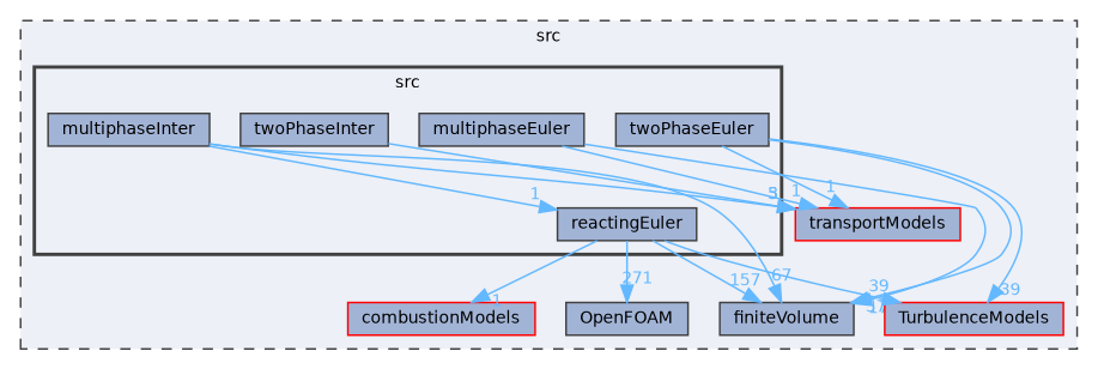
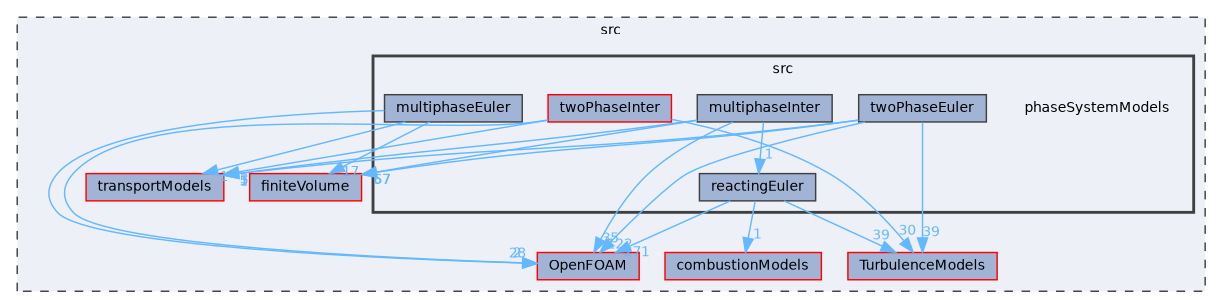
  digraph {
    compound=true
    node [fontname=Helvetica fontsize=10 shape=box color=grey25 fillcolor="#a2b4d6" style=filled]
    edge [color=steelblue1 fontcolor=steelblue1 fontname=Helvetica fontsize=10 headlabel=1 labeldistance=1.5 labelfontname=Helvetica labelfontsize=10]
+   n1 [height=0.2 label=phaseSystemModels shape=plaintext width=0.4 color="" fillcolor="" style=""]
    n2 [height=0.2 label=multiphaseEuler width=0.4]
    n3 [height=0.2 label=multiphaseInter width=0.4]
    n4 [height=0.2 label=reactingEuler width=0.4]
    n5 [height=0.2 label=twoPhaseEuler width=0.4]
-   n6 [height=0.2 label=twoPhaseInter width=0.4]
+   n6 [color=red height=0.2 label=twoPhaseInter width=0.4]
    n7 [color=red height=0.2 label=TurbulenceModels width=0.4]
    n8 [color=red height=0.2 label=transportModels width=0.4]
-   n9 [height=0.2 label=finiteVolume width=0.4]
+   n9 [color=red height=0.2 label=finiteVolume width=0.4]
    n10 [color=red height=0.2 label=combustionModels width=0.4]
-   n11 [height=0.2 label=OpenFOAM width=0.4]
+   n11 [color=red height=0.2 label=OpenFOAM width=0.4]
    subgraph cluster_1 {
      bgcolor="#edf0f7"
      fontname=Helvetica
      fontsize=10
      label=src
      pencolor=grey25
      style="filled,dashed"
      n7
      n8
      n9
      n10
      n11
      subgraph cluster_2 {
        bgcolor="#edf0f7"
        fontname=Helvetica
        fontsize=10
        label=src
        pencolor=grey25
        style="filled,bold"
+       n1
        n2
        n3
        n4
        n5
        n6
      }
    }
    n2 -> n8
    n2 -> n9 [headlabel=17]
+   n2 -> n11 [headlabel=28]
    n3 -> n4
    n3 -> n8 [headlabel=5]
    n3 -> n9 [headlabel=67]
+   n3 -> n11 [headlabel=35]
    n4 -> n7 [headlabel=39]
-   n4 -> n9 [headlabel=157]
    n4 -> n10
    n4 -> n11 [headlabel=271]
    n5 -> n7 [headlabel=39]
    n5 -> n8
    n5 -> n9 [headlabel=57]
+   n5 -> n11 [headlabel=122]
+   n6 -> n7 [headlabel=30]
    n6 -> n8 [headlabel=3]
+   n6 -> n11 [headlabel=2]
  }
